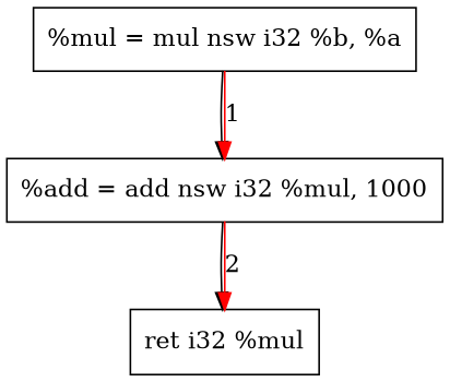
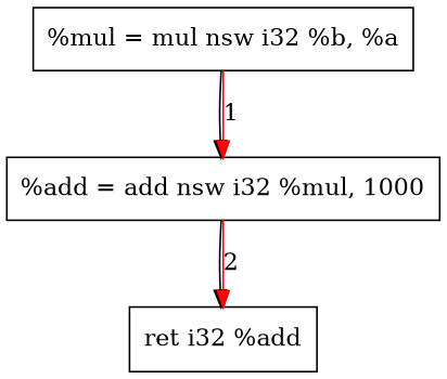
  digraph {
    fontname="DejaVu Serif"
    node [shape=record fontname="DejaVu Serif"]
    edge [fontname="DejaVu Serif"]
    n1 [label="  %mul = mul nsw i32 %b, %a"]
    n2 [label="  %add = add nsw i32 %mul, 1000"]
-   n3 [label="ret i32 %mul"]
+   n3 [label="  ret i32 %add"]
    n1 -> n2
    n1 -> n2 [color=red label=1]
    n2 -> n3
    n2 -> n3 [color=red label=2]
  }
